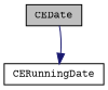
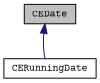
  digraph {
    fontname="Courier Prime"
    node [color=black fontname="Courier Prime" fontsize=10 shape=record style=filled]
    n1 [fillcolor=grey75 fontcolor=black height=0.2 label=CEDate width=0.4]
    n2 [fillcolor=white height=0.2 label=CERunningDate width=0.4]
-   n2 -> n1 [color=midnightblue dir=back fontname="Courier Prime" fontsize=10 labelfontname=Helvetica labelfontsize=10 style=solid]
+   n1 -> n2 [color=midnightblue dir=back fontname="Courier Prime" fontsize=10 labelfontname=Helvetica labelfontsize=10 style=solid]
  }
